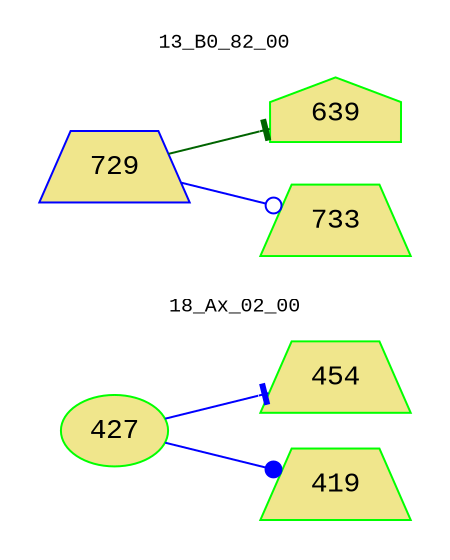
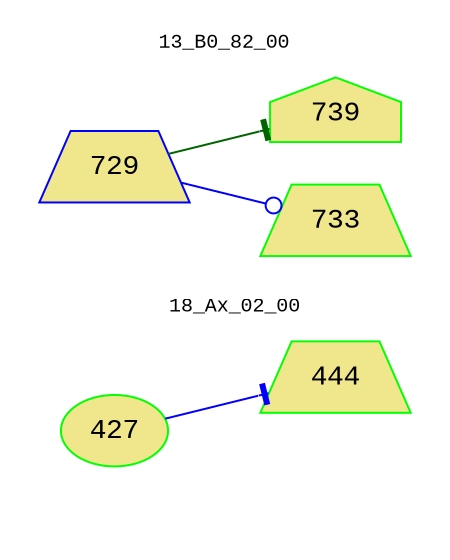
  digraph {
    fontname="Liberation Mono"
    rankdir=LR
    node [color=green fillcolor=khaki fontname="Liberation Mono" shape=trapezium style=filled]
    edge [arrowhead=tee color=blue fontname="Liberation Mono"]
    n1 [label=427 shape=ellipse]
-   n2 [label=419]
-   n3 [label=454]
+   n3 [label=444]
    n4 [color=blue label=729]
    n5 [label=733]
-   n6 [label=639 shape=house]
+   n6 [label=739 shape=house]
    subgraph cluster_1 {
      color=white
      fontsize=10
      label="18_Ax_02_00"
      n1
-     n2
      n3
    }
    subgraph cluster_2 {
      color=white
      fontsize=10
      label="13_B0_82_00"
      n4
      n5
      n6
    }
-   n1 -> n2 [arrowhead=dot]
    n1 -> n3
    n4 -> n5 [arrowhead=odot]
    n4 -> n6 [color=darkgreen]
  }
